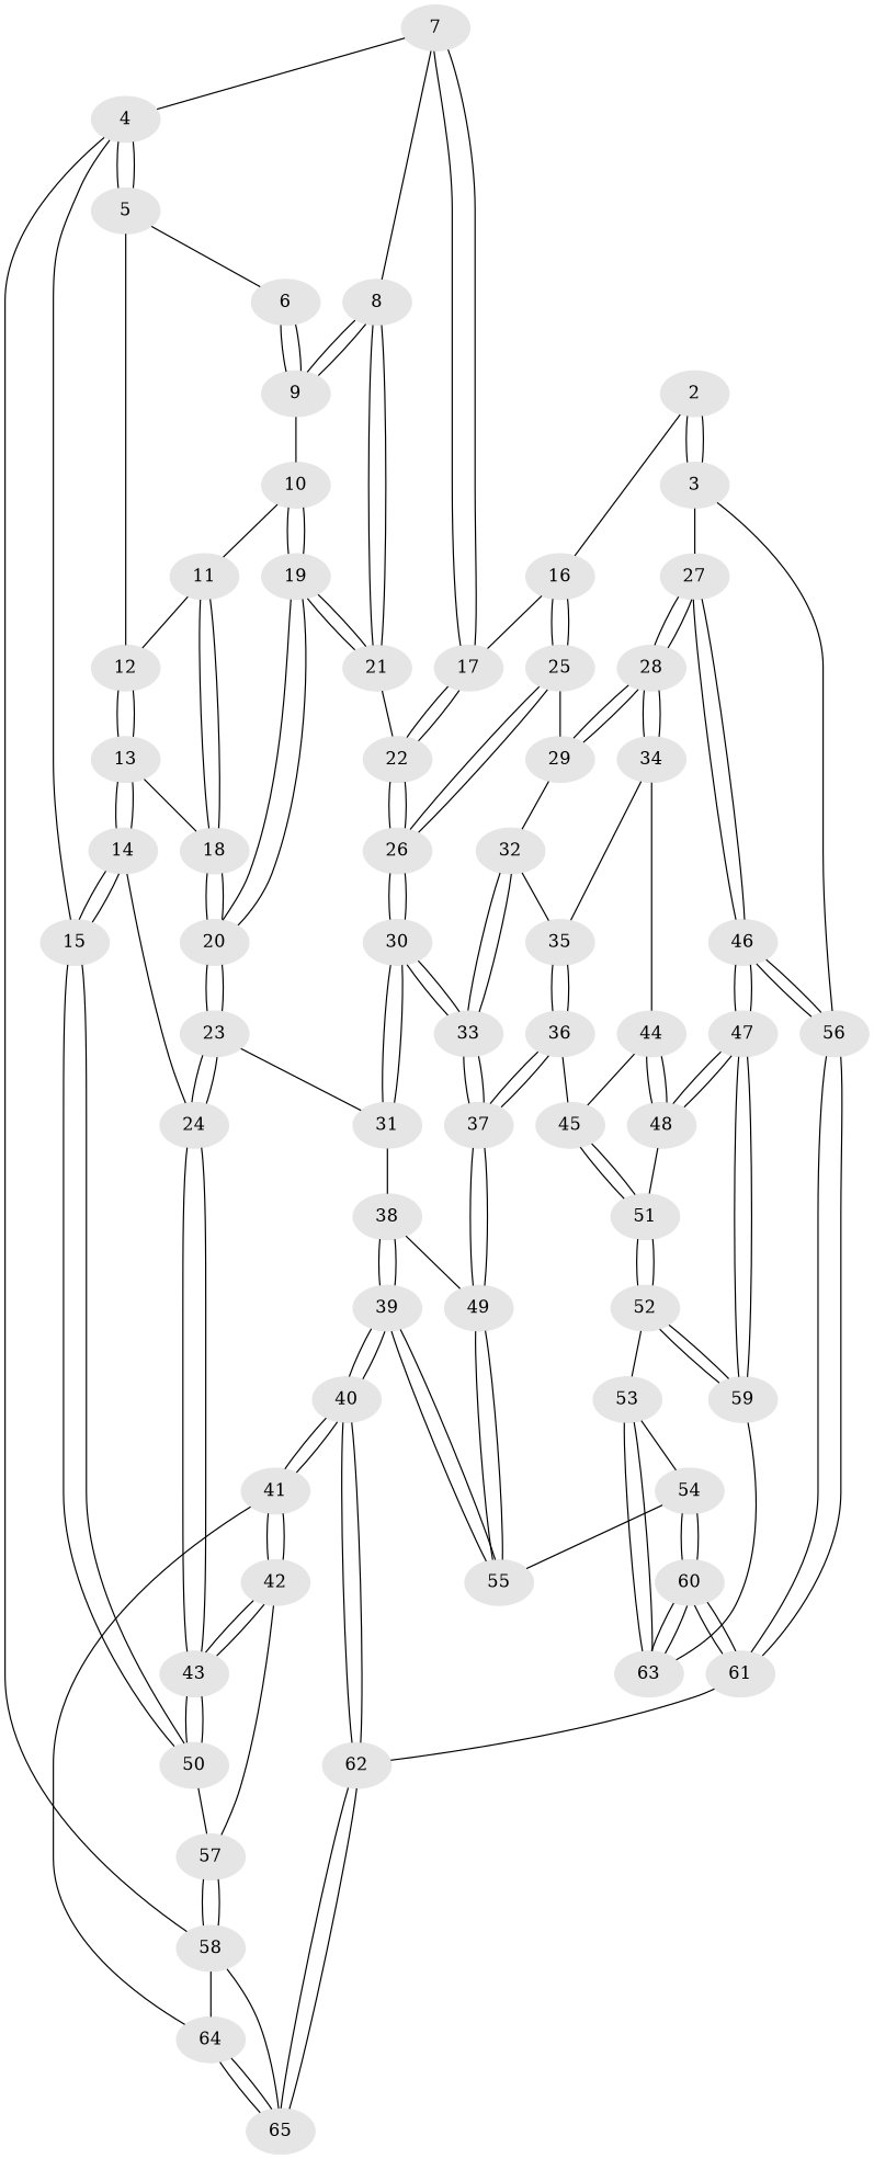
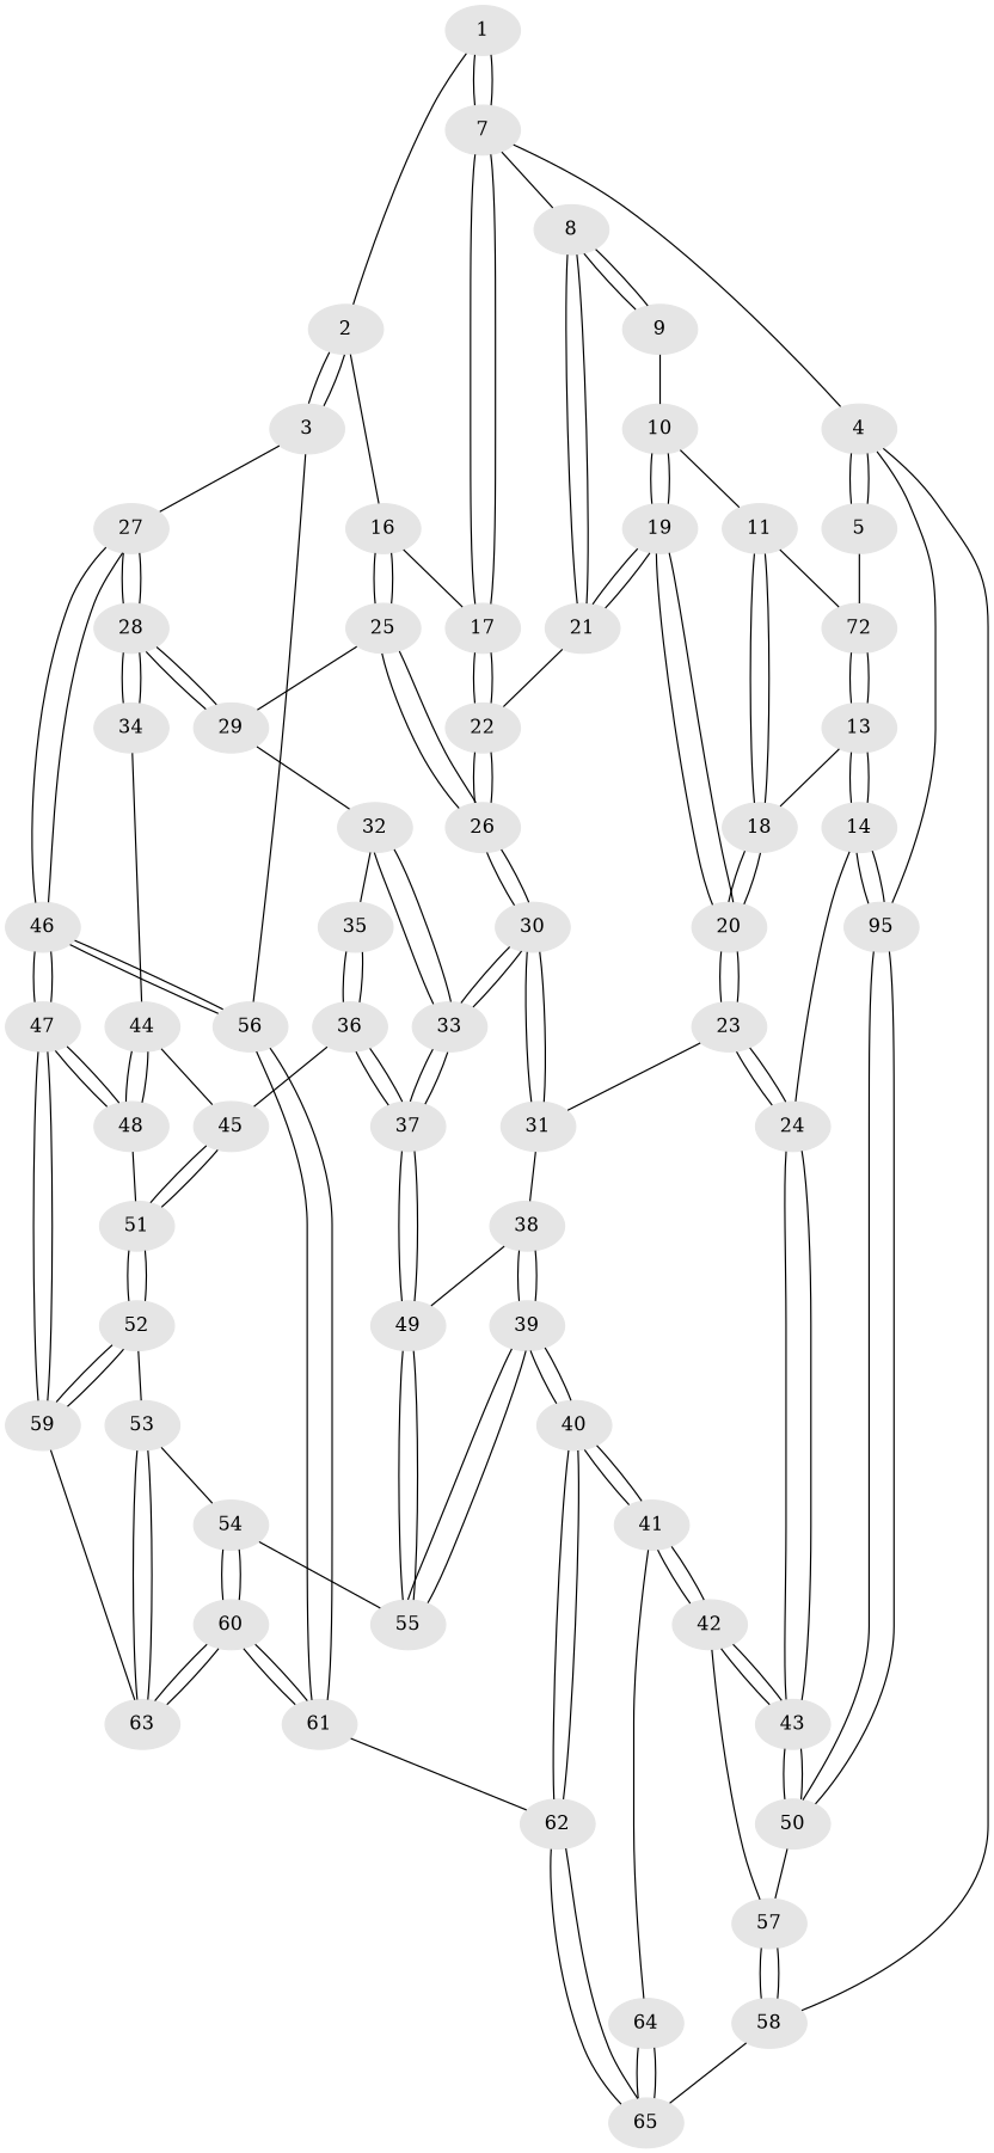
  graph {
    node [color=gray90 style=filled]
+   1
    2
    7
    3
    16
    4
    8
    17
    27
    56
    25
    5
-   15
+   15 [label=95]
    58
    28
    46
    61
-   6
-   12
+   12 [label=72]
    50
    64
    65
    9
    13
    10
    21
    22
    11
    19
    18
    20
    14
    24
    43
    57
    26
    29
    23
    31
    30
    38
    32
    33
    34
    47
    35
    44
    37
    49
    39
    36
    45
    48
    51
    55
    40
    41
    62
    42
    52
    59
    63
    53
    54
    60
+   1 -- 2
+   1 -- 7
+   1 -- 7
    2 -- 3
    2 -- 3
    2 -- 16
    7 -- 4
    7 -- 8
    7 -- 17
    7 -- 17
    3 -- 27
    3 -- 56
    16 -- 17
    16 -- 25
    16 -- 25
    4 -- 5
    4 -- 5
    4 -- 15
    4 -- 58
    8 -- 9
    8 -- 9
    8 -- 21
    8 -- 21
    17 -- 22
    17 -- 22
    27 -- 28
    27 -- 28
    27 -- 46
    27 -- 46
    56 -- 61
    56 -- 61
    25 -- 26
    25 -- 26
    25 -- 29
-   5 -- 6
    5 -- 12
    15 -- 50
    15 -- 50
-   58 -- 64
    58 -- 65
    28 -- 29
    28 -- 29
    28 -- 34
    28 -- 34
    46 -- 56
    46 -- 56
    46 -- 47
    46 -- 47
    61 -- 62
-   6 -- 9
-   6 -- 9
    12 -- 13
    12 -- 13
    50 -- 57
    64 -- 65
    64 -- 65
    9 -- 10
    13 -- 18
    13 -- 14
    13 -- 14
    10 -- 11
    10 -- 19
    10 -- 19
    21 -- 22
    22 -- 26
    22 -- 26
    11 -- 12
    11 -- 18
    11 -- 18
    19 -- 21
    19 -- 21
    19 -- 20
    19 -- 20
    18 -- 20
    18 -- 20
    20 -- 23
    20 -- 23
    14 -- 15
    14 -- 15
    14 -- 24
    24 -- 43
    24 -- 43
    43 -- 50
    43 -- 50
    57 -- 58
    57 -- 58
    26 -- 30
    26 -- 30
    29 -- 32
    23 -- 24
    23 -- 24
    23 -- 31
    31 -- 38
    30 -- 31
    30 -- 31
    30 -- 33
    30 -- 33
    38 -- 49
    38 -- 39
    38 -- 39
    32 -- 33
    32 -- 33
    32 -- 35
    33 -- 37
    33 -- 37
-   34 -- 35
    34 -- 44
    47 -- 48
    47 -- 48
    47 -- 59
    47 -- 59
    35 -- 36
    35 -- 36
    44 -- 45
    44 -- 48
    44 -- 48
    37 -- 49
    37 -- 49
    49 -- 55
    49 -- 55
    39 -- 55
    39 -- 55
    39 -- 40
    39 -- 40
    36 -- 37
    36 -- 37
    36 -- 45
    45 -- 51
    45 -- 51
    48 -- 51
    51 -- 52
    51 -- 52
    40 -- 41
    40 -- 41
    40 -- 62
    40 -- 62
    41 -- 64
    41 -- 42
    41 -- 42
    62 -- 65
    62 -- 65
    42 -- 43
    42 -- 43
    42 -- 57
    52 -- 59
    52 -- 59
    52 -- 53
    59 -- 63
    53 -- 63
    53 -- 63
    53 -- 54
    54 -- 55
    54 -- 60
    54 -- 60
    60 -- 61
    60 -- 61
    60 -- 63
    60 -- 63
  }
